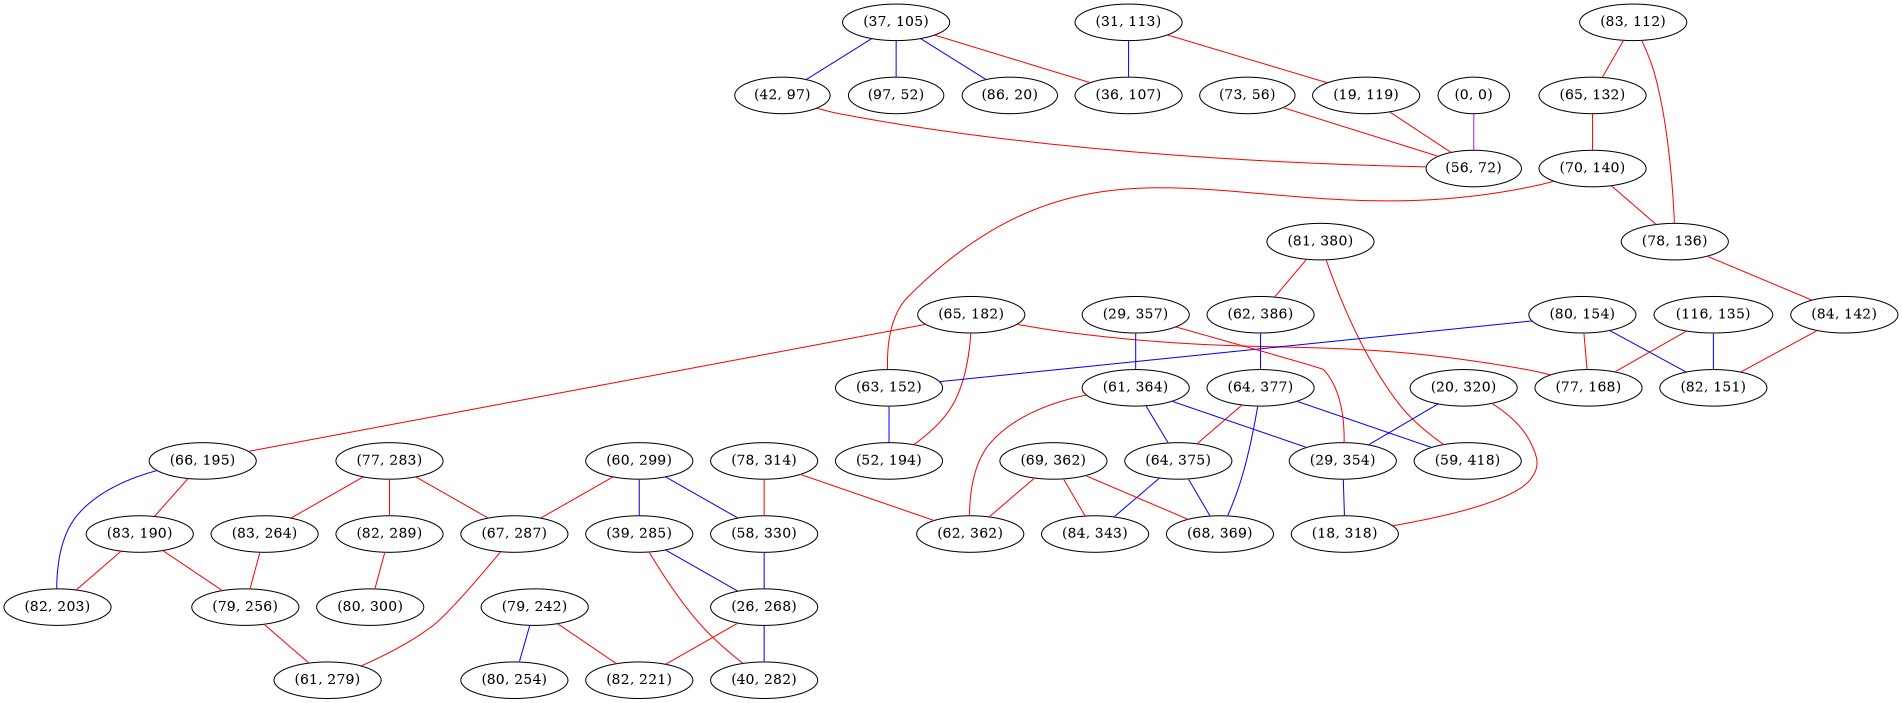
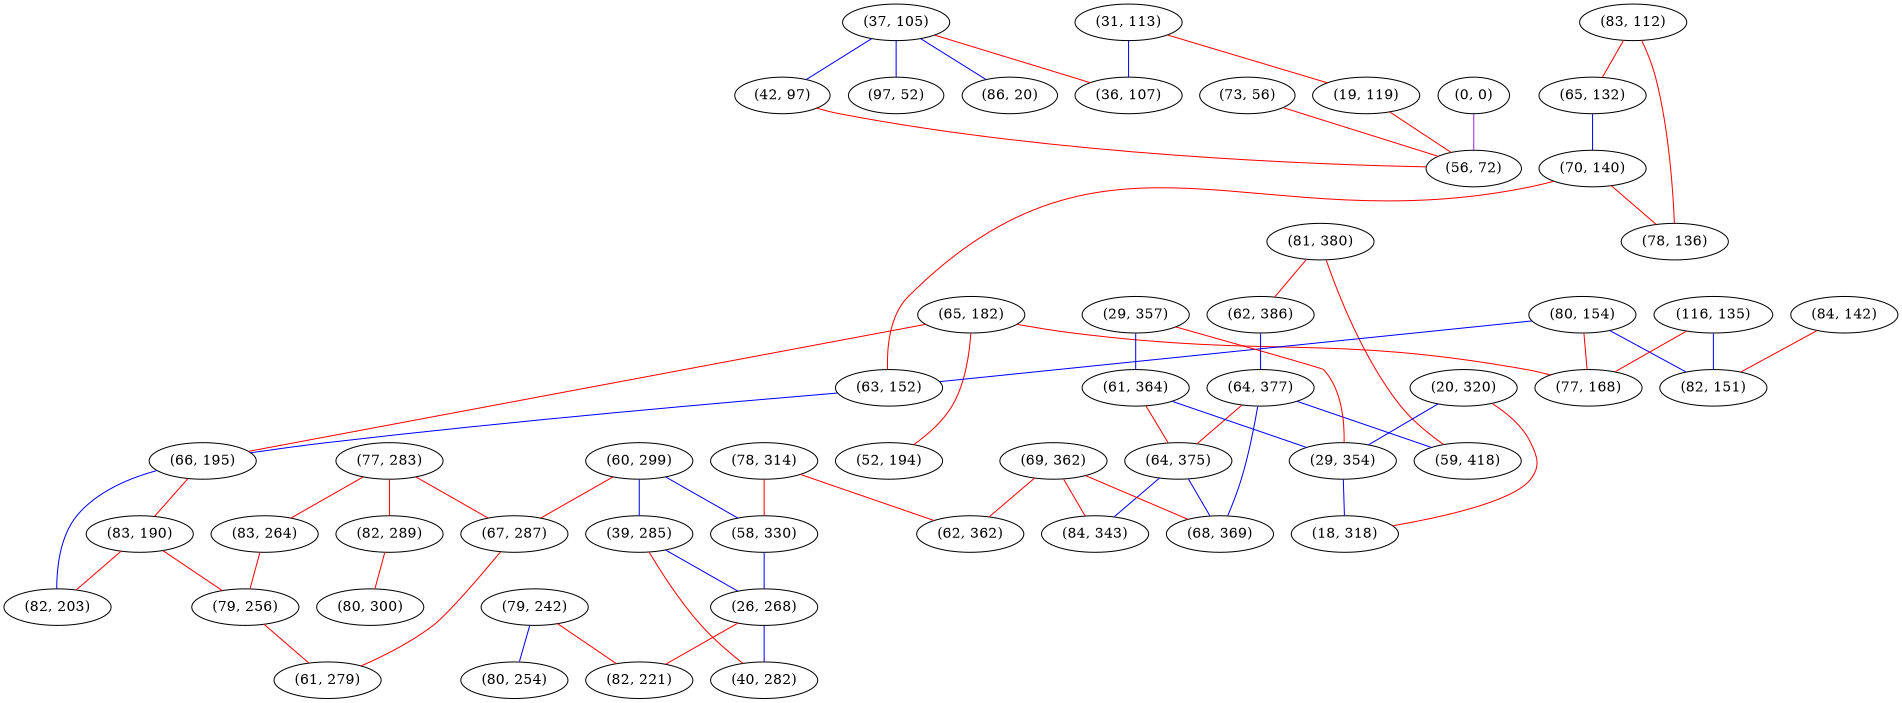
  graph {
    edge [color=red weight=1]
    "(37, 105)"
    "(42, 97)"
    "(97, 52)"
    "(36, 107)"
    "(86, 20)"
    "(56, 72)"
    "(65, 182)"
    "(52, 194)"
    "(66, 195)"
    "(77, 168)"
    "(82, 203)"
    "(83, 190)"
    "(81, 380)"
    "(62, 386)"
    "(59, 418)"
    "(64, 377)"
    "(83, 112)"
    "(65, 132)"
    "(78, 136)"
    "(70, 140)"
    "(84, 142)"
    "(64, 375)"
    "(68, 369)"
    "(63, 152)"
    "(80, 154)"
    "(82, 151)"
    "(79, 242)"
    "(80, 254)"
    "(82, 221)"
    "(73, 56)"
    "(31, 113)"
    "(19, 119)"
    "(29, 357)"
    "(61, 364)"
    "(29, 354)"
    "(62, 362)"
    "(18, 318)"
    "(60, 299)"
    "(39, 285)"
    "(58, 330)"
    "(67, 287)"
    "(26, 268)"
    "(40, 282)"
    "(61, 279)"
    "(84, 343)"
    "(79, 256)"
    "(116, 135)"
    "(77, 283)"
    "(82, 289)"
    "(83, 264)"
    "(80, 300)"
    "(78, 314)"
    "(0, 0)"
    "(69, 362)"
    "(20, 320)"
    "(37, 105)" -- "(42, 97)" [color=blue weight=3]
    "(37, 105)" -- "(97, 52)" [color=blue weight=3]
    "(37, 105)" -- "(36, 107)"
    "(37, 105)" -- "(86, 20)" [color=blue weight=3]
    "(42, 97)" -- "(56, 72)"
    "(65, 182)" -- "(52, 194)"
    "(65, 182)" -- "(66, 195)"
    "(65, 182)" -- "(77, 168)"
    "(66, 195)" -- "(82, 203)" [color=blue weight=3]
    "(66, 195)" -- "(83, 190)"
    "(83, 190)" -- "(82, 203)"
    "(83, 190)" -- "(79, 256)"
    "(81, 380)" -- "(62, 386)"
    "(81, 380)" -- "(59, 418)"
    "(62, 386)" -- "(64, 377)" [color=blue weight=3]
    "(64, 377)" -- "(59, 418)" [color=blue weight=3]
    "(64, 377)" -- "(64, 375)"
    "(64, 377)" -- "(68, 369)" [color=blue weight=3]
    "(83, 112)" -- "(65, 132)"
    "(83, 112)" -- "(78, 136)"
-   "(65, 132)" -- "(70, 140)"
-   "(78, 136)" -- "(84, 142)"
+   "(65, 132)" -- "(70, 140)" [color=blue]
    "(70, 140)" -- "(78, 136)"
    "(70, 140)" -- "(63, 152)"
    "(84, 142)" -- "(82, 151)"
    "(64, 375)" -- "(68, 369)" [color=blue weight=3]
    "(64, 375)" -- "(84, 343)" [color=blue weight=3]
-   "(63, 152)" -- "(52, 194)" [color=blue weight=3]
+   "(63, 152)" -- "(66, 195)" [color=blue weight=3]
    "(80, 154)" -- "(77, 168)"
    "(80, 154)" -- "(63, 152)" [color=blue weight=3]
    "(80, 154)" -- "(82, 151)" [color=blue weight=3]
    "(79, 242)" -- "(80, 254)" [color=blue weight=3]
    "(79, 242)" -- "(82, 221)"
    "(73, 56)" -- "(56, 72)"
    "(31, 113)" -- "(36, 107)" [color=blue weight=3]
    "(31, 113)" -- "(19, 119)"
    "(19, 119)" -- "(56, 72)"
    "(29, 357)" -- "(61, 364)" [color=blue weight=3]
    "(29, 357)" -- "(29, 354)"
-   "(61, 364)" -- "(64, 375)" [color=blue weight=3]
+   "(61, 364)" -- "(64, 375)" [weight=3]
    "(61, 364)" -- "(29, 354)" [color=blue weight=3]
-   "(61, 364)" -- "(62, 362)"
    "(29, 354)" -- "(18, 318)" [color=blue weight=3]
    "(60, 299)" -- "(39, 285)" [color=blue weight=3]
    "(60, 299)" -- "(58, 330)" [color=blue weight=3]
    "(60, 299)" -- "(67, 287)"
    "(39, 285)" -- "(26, 268)" [color=blue weight=3]
    "(39, 285)" -- "(40, 282)"
    "(58, 330)" -- "(26, 268)" [color=blue weight=3]
    "(67, 287)" -- "(61, 279)"
    "(26, 268)" -- "(82, 221)"
    "(26, 268)" -- "(40, 282)" [color=blue weight=3]
    "(79, 256)" -- "(61, 279)"
    "(116, 135)" -- "(77, 168)"
    "(116, 135)" -- "(82, 151)" [color=blue weight=3]
    "(77, 283)" -- "(67, 287)"
    "(77, 283)" -- "(82, 289)"
    "(77, 283)" -- "(83, 264)"
    "(82, 289)" -- "(80, 300)"
    "(83, 264)" -- "(79, 256)"
    "(78, 314)" -- "(62, 362)"
    "(78, 314)" -- "(58, 330)"
    "(0, 0)" -- "(56, 72)" [color=purple weight=4]
    "(69, 362)" -- "(68, 369)"
    "(69, 362)" -- "(62, 362)"
    "(69, 362)" -- "(84, 343)"
    "(20, 320)" -- "(29, 354)" [color=blue weight=3]
    "(20, 320)" -- "(18, 318)"
  }
